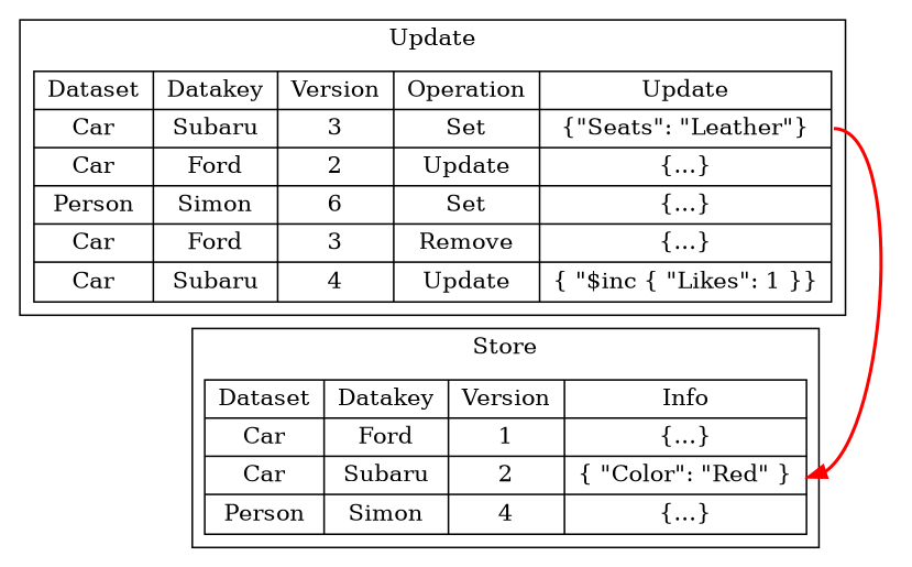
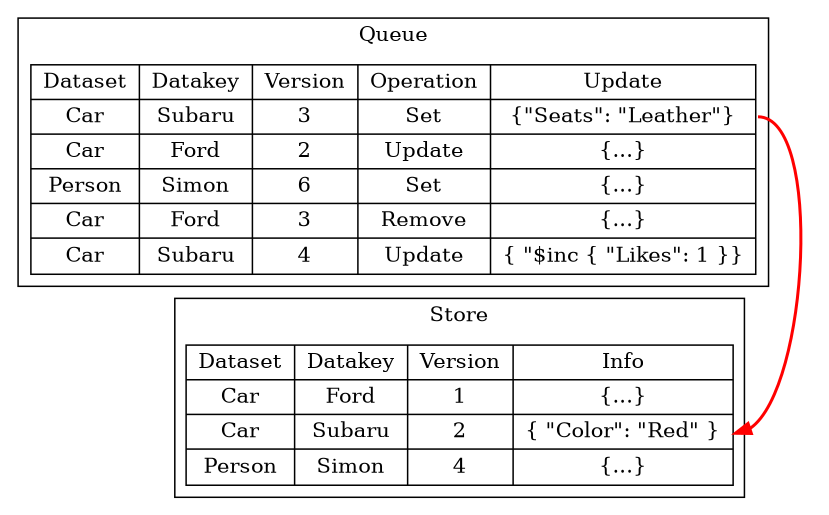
  digraph {
    node [shape=record]
    n1 [label="{ Dataset | Car | Car | Person }|{ Datakey | Ford | Subaru | Simon }|{ Version | 1 |  2 | 4 }|{ Info | \{...\} | <f0> \{ \"Color\": \"Red\" \} | \{...\} }"]
    n2 [label="{ Dataset | <f1> Car | Car | Person | Car | <f2> Car }|{ Datakey | Subaru | Ford | Simon | Ford | Subaru }|{ Version | 3 | 2 | 6 | 3 | 4 }|{ Operation | Set | Update | Set | Remove | Update }|{ Update | <f3> \{\"Seats\": \"Leather\"\} | \{...\} | \{...\} | \{...\} | <f4> \{ \"$inc \{ \"Likes\": 1 \}\} }"]
    subgraph cluster_1 {
      label=Store
      n1
    }
    subgraph cluster_2 {
-     label=Update
+     label=Queue
      n2
    }
    n2 -> n1 [color=red headport=f0 style=bold tailport=f3]
  }
